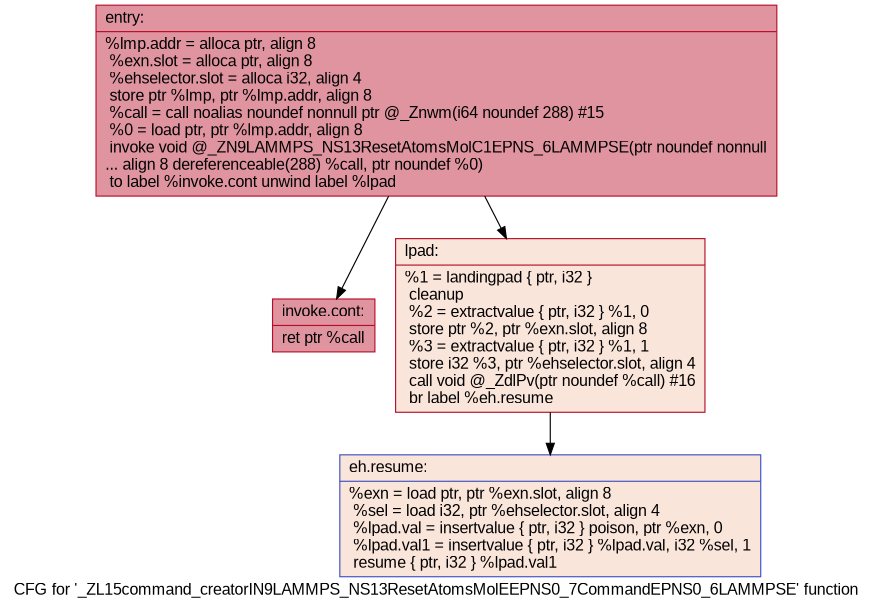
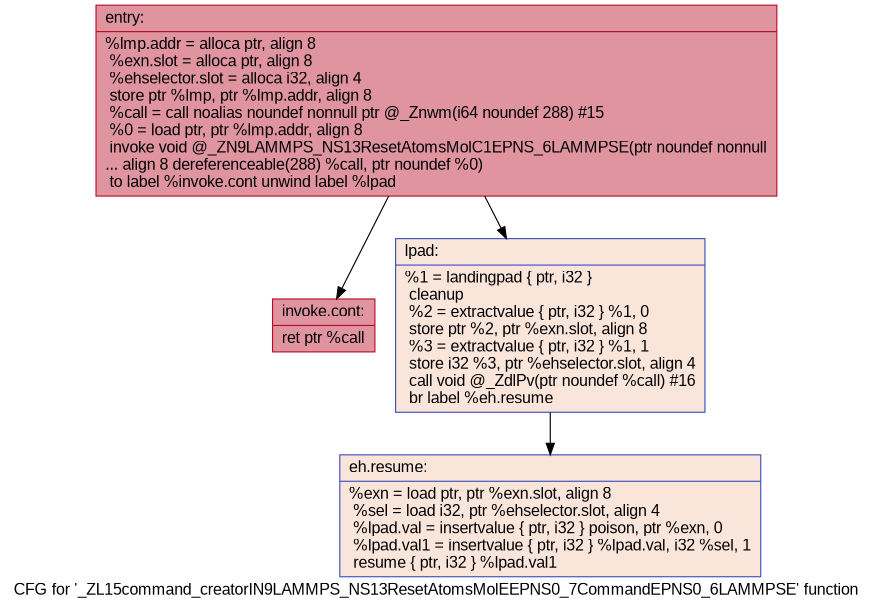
  digraph {
    label="CFG for '_ZL15command_creatorIN9LAMMPS_NS13ResetAtomsMolEEPNS0_7CommandEPNS0_6LAMMPSE' function"
    fontname="Liberation Sans"
    node [color="#b70d28ff" fillcolor="#b70d2870" fontname="Liberation Sans" shape=record style=filled]
    edge [fontname="Liberation Sans"]
    n1 [label="{entry:\l|  %lmp.addr = alloca ptr, align 8\l  %exn.slot = alloca ptr, align 8\l  %ehselector.slot = alloca i32, align 4\l  store ptr %lmp, ptr %lmp.addr, align 8\l  %call = call noalias noundef nonnull ptr @_Znwm(i64 noundef 288) #15\l  %0 = load ptr, ptr %lmp.addr, align 8\l  invoke void @_ZN9LAMMPS_NS13ResetAtomsMolC1EPNS_6LAMMPSE(ptr noundef nonnull\l... align 8 dereferenceable(288) %call, ptr noundef %0)\l          to label %invoke.cont unwind label %lpad\l}"]
    n2 [label="{invoke.cont:\l|  ret ptr %call\l}"]
-   n3 [fillcolor="#f4c5ad70" label="{lpad:\l|  %1 = landingpad \{ ptr, i32 \}\l          cleanup\l  %2 = extractvalue \{ ptr, i32 \} %1, 0\l  store ptr %2, ptr %exn.slot, align 8\l  %3 = extractvalue \{ ptr, i32 \} %1, 1\l  store i32 %3, ptr %ehselector.slot, align 4\l  call void @_ZdlPv(ptr noundef %call) #16\l  br label %eh.resume\l}"]
+   n3 [color="#3d50c3ff" fillcolor="#f4c5ad70" label="{lpad:\l|  %1 = landingpad \{ ptr, i32 \}\l          cleanup\l  %2 = extractvalue \{ ptr, i32 \} %1, 0\l  store ptr %2, ptr %exn.slot, align 8\l  %3 = extractvalue \{ ptr, i32 \} %1, 1\l  store i32 %3, ptr %ehselector.slot, align 4\l  call void @_ZdlPv(ptr noundef %call) #16\l  br label %eh.resume\l}"]
    n4 [color="#3d50c3ff" fillcolor="#f4c5ad70" label="{eh.resume:\l|  %exn = load ptr, ptr %exn.slot, align 8\l  %sel = load i32, ptr %ehselector.slot, align 4\l  %lpad.val = insertvalue \{ ptr, i32 \} poison, ptr %exn, 0\l  %lpad.val1 = insertvalue \{ ptr, i32 \} %lpad.val, i32 %sel, 1\l  resume \{ ptr, i32 \} %lpad.val1\l}"]
    n1 -> n2
    n1 -> n3
    n3 -> n4
  }
